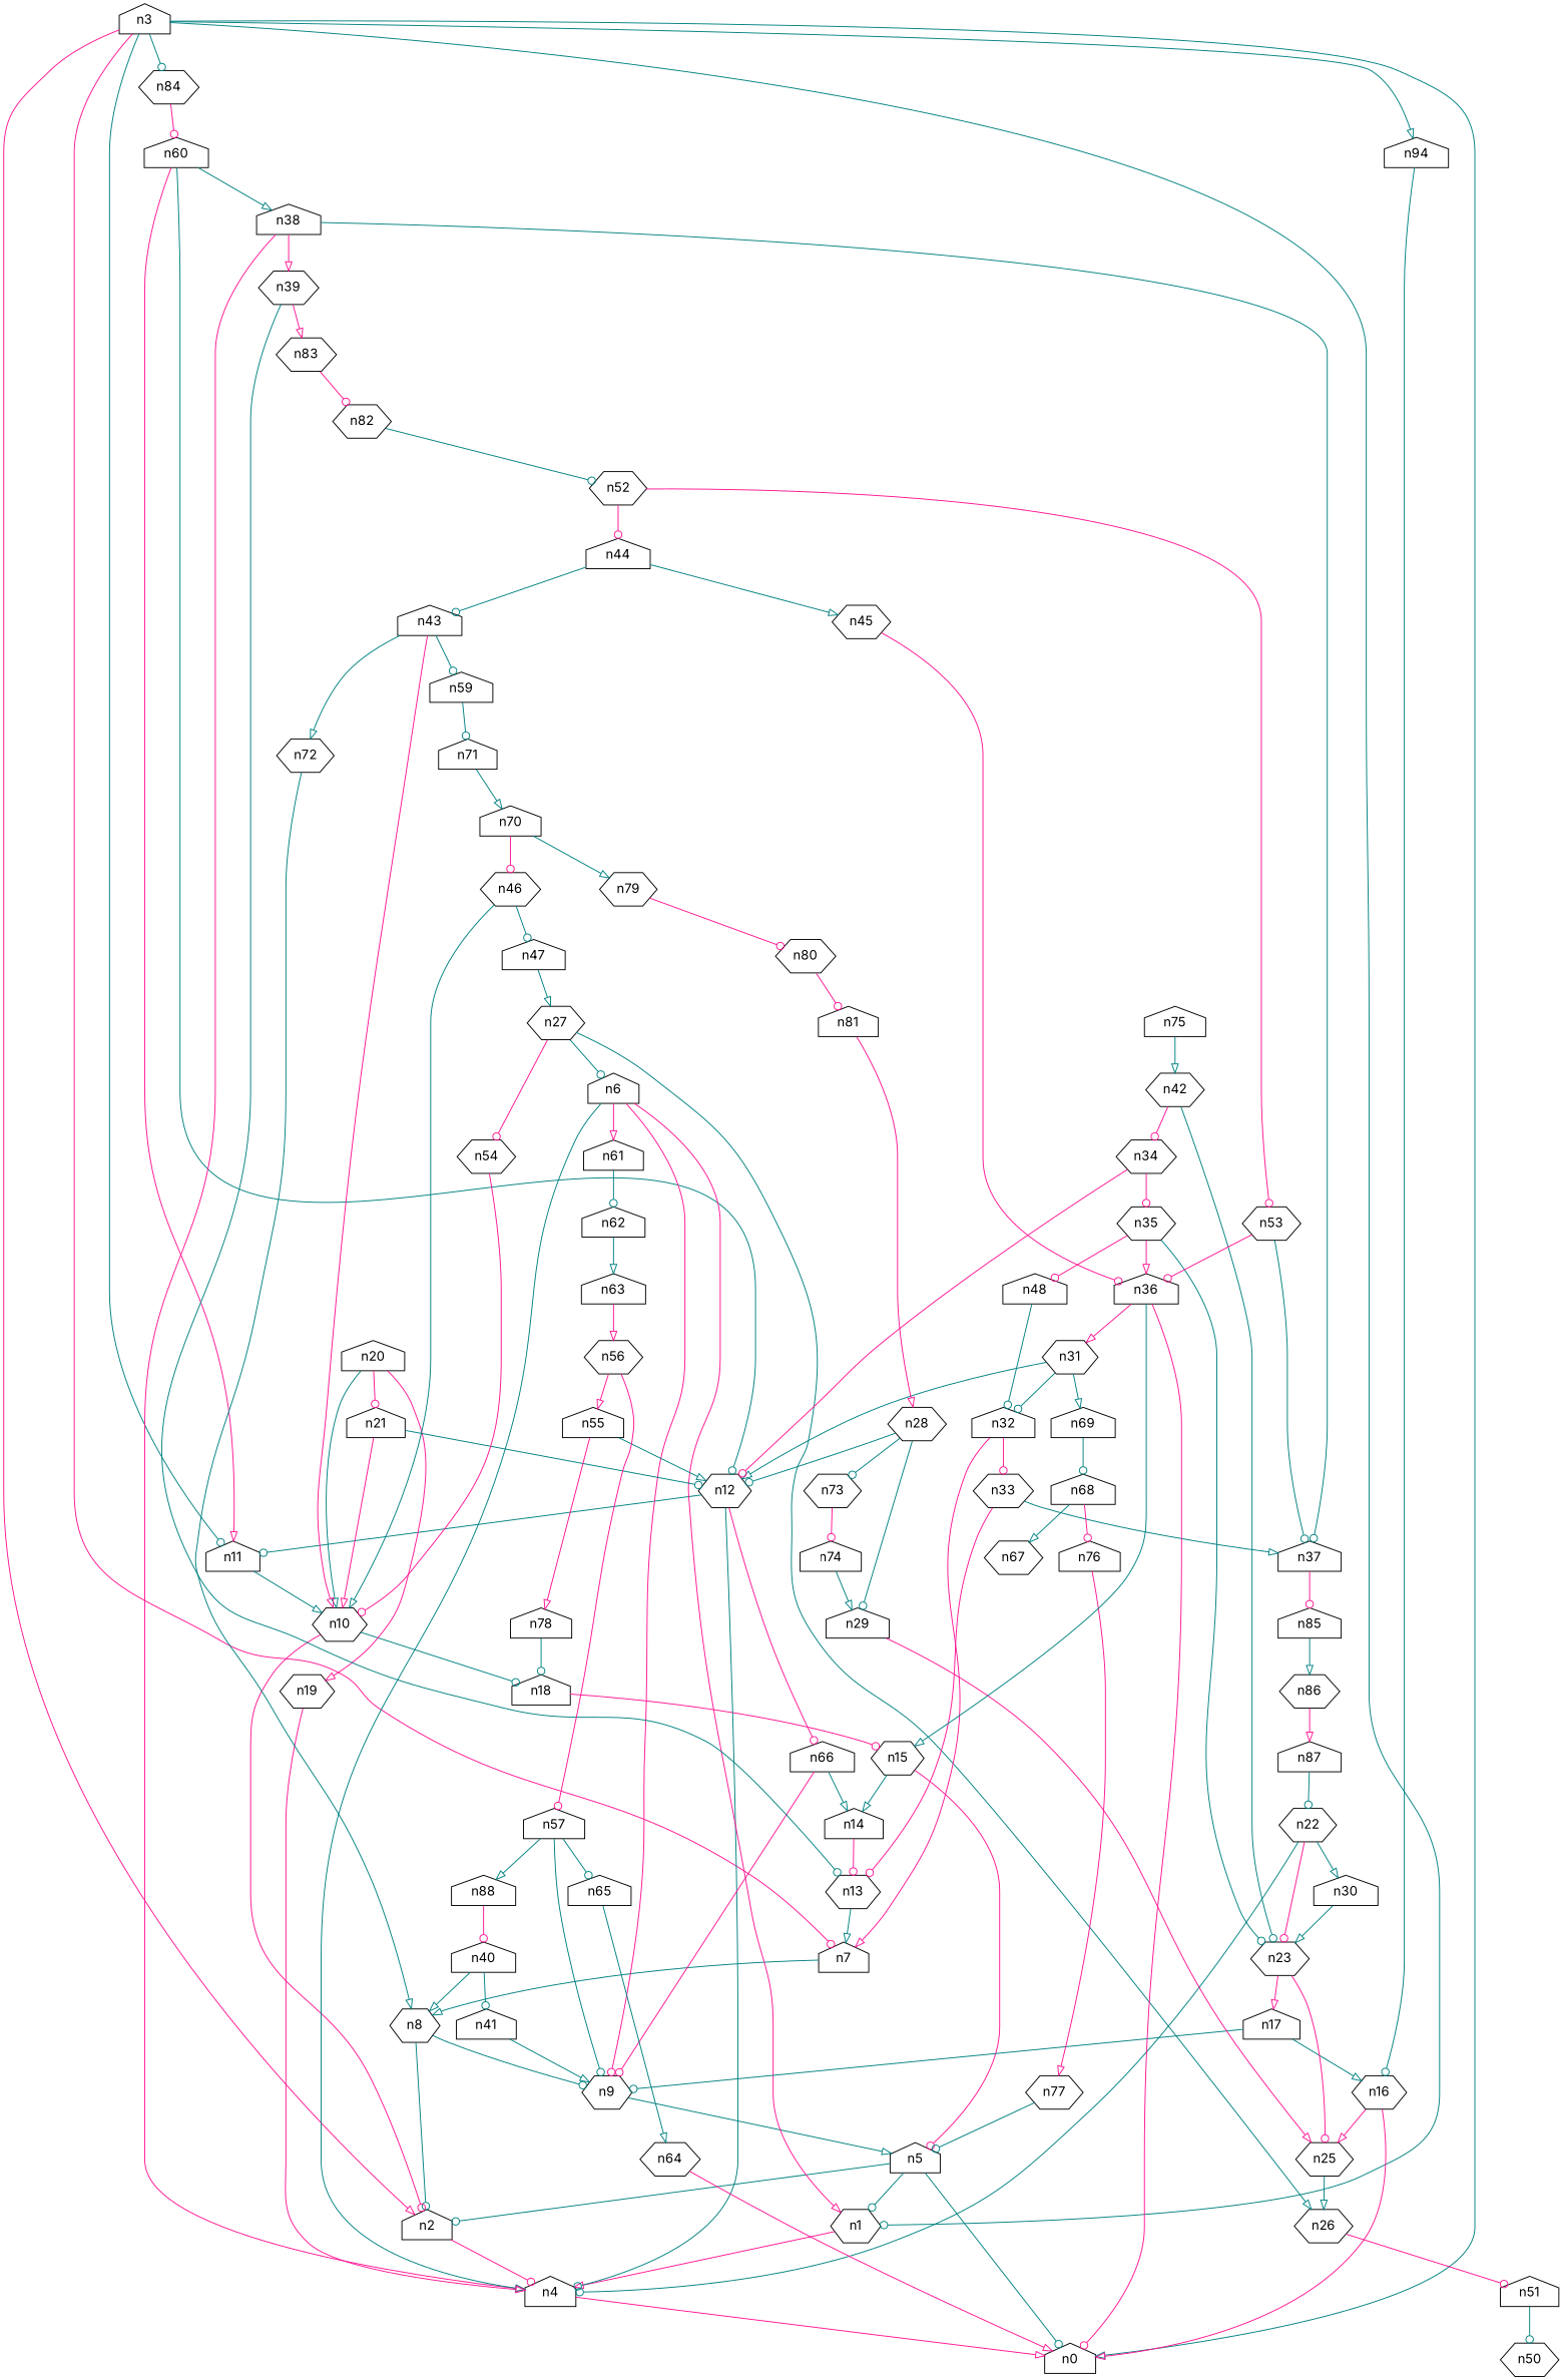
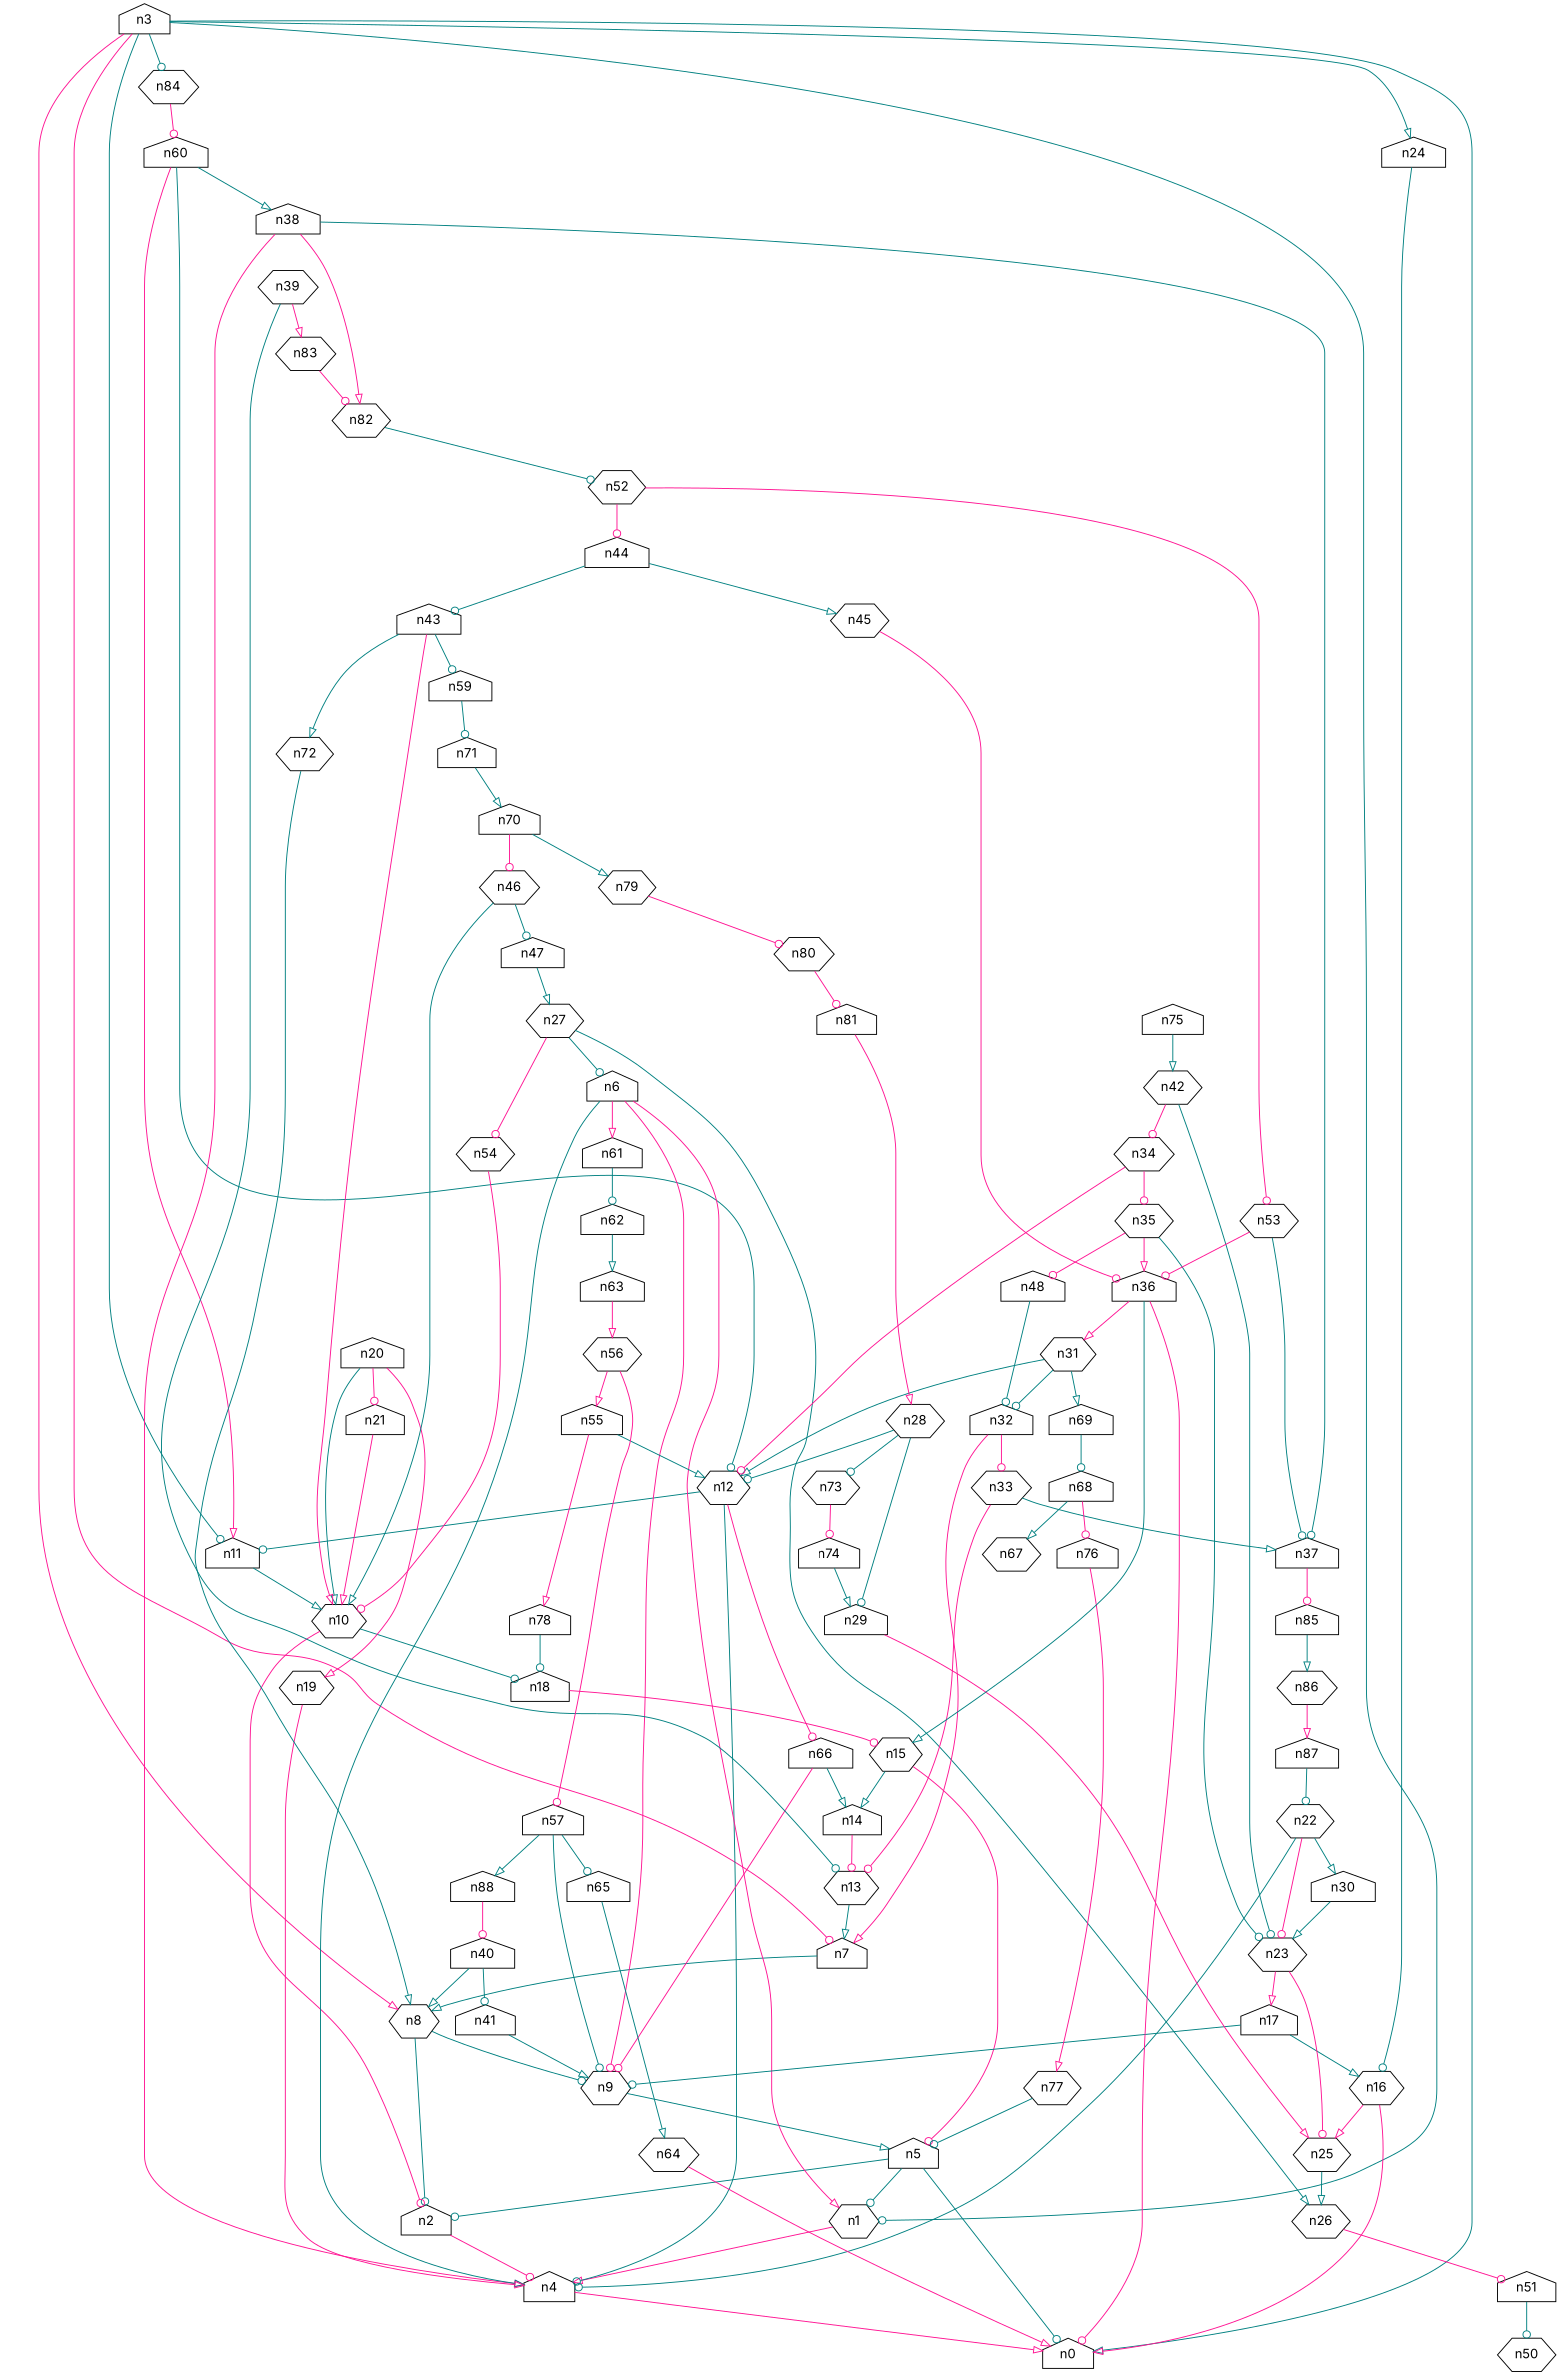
  digraph {
    fontname=Inter
    node [fontname=Inter shape=house]
    edge [arrowhead=odot color=teal fontname=Inter]
    n1 [shape=hexagon]
    n4
    n0
    n2
    n3
    n7
    n11
-   n24 [label=n94]
+   n24
    n84 [shape=hexagon]
    n8 [shape=hexagon]
    n10 [shape=hexagon]
    n16 [shape=hexagon]
    n60
    n9 [shape=hexagon]
    n18
    n25 [shape=hexagon]
    n12 [shape=hexagon]
    n38
    n5
    n6
    n61
    n62
    n63
    n15 [shape=hexagon]
    n14
    n66
    n13 [shape=hexagon]
    n26 [shape=hexagon]
    n51
    n17
    n19 [shape=hexagon]
    n20
    n21
    n22 [shape=hexagon]
    n23 [shape=hexagon]
    n30
    n50 [shape=hexagon]
    n27 [shape=hexagon]
    n54 [shape=hexagon]
    n28 [shape=hexagon]
    n29
    n73 [shape=hexagon]
    n74
    n31 [shape=hexagon]
    n32
    n69
    n33 [shape=hexagon]
    n68
    n37
    n67 [shape=hexagon]
    n76
    n85
    n86 [shape=hexagon]
    n34 [shape=hexagon]
    n35 [shape=hexagon]
    n36
    n48
    n87
    n39 [shape=hexagon]
    n83 [shape=hexagon]
    n82 [shape=hexagon]
    n52 [shape=hexagon]
    n40
    n41
    n42 [shape=hexagon]
    n43
    n59
    n72 [shape=hexagon]
    n71
    n70
    n44
    n45 [shape=hexagon]
    n46 [shape=hexagon]
    n47
    n53 [shape=hexagon]
    n55
    n78
    n56 [shape=hexagon]
    n57
    n65
    n88
    n64 [shape=hexagon]
    n79 [shape=hexagon]
    n77 [shape=hexagon]
    n80 [shape=hexagon]
    n81
    n75
    n1 -> n4 [arrowhead=onormal color=deeppink]
    n4 -> n0 [arrowhead=onormal color=deeppink]
    n2 -> n4 [color=deeppink]
    n3 -> n1
    n3 -> n0 [arrowhead=onormal]
-   n3 -> n2 [arrowhead=onormal color=deeppink]
+   n3 -> n8 [arrowhead=onormal color=deeppink]
    n3 -> n7 [color=deeppink]
    n3 -> n11
    n3 -> n24 [arrowhead=onormal]
    n3 -> n84
    n7 -> n8 [arrowhead=onormal]
    n11 -> n10 [arrowhead=onormal]
    n24 -> n16
    n84 -> n60 [color=deeppink]
    n8 -> n2
    n8 -> n9
    n10 -> n2 [color=deeppink]
    n10 -> n18
    n16 -> n0 [arrowhead=onormal color=deeppink]
    n16 -> n25 [arrowhead=onormal color=deeppink]
    n60 -> n11 [arrowhead=onormal color=deeppink]
    n60 -> n12
    n60 -> n38 [arrowhead=onormal]
    n9 -> n5 [arrowhead=onormal]
    n18 -> n15 [color=deeppink]
    n25 -> n26 [arrowhead=onormal]
    n12 -> n4
    n12 -> n11
    n12 -> n66 [color=deeppink]
    n38 -> n4 [arrowhead=onormal color=deeppink]
    n38 -> n37
-   n38 -> n39 [arrowhead=onormal color=deeppink]
+   n38 -> n82 [arrowhead=onormal color=deeppink]
    n5 -> n1
    n5 -> n0
    n5 -> n2
    n6 -> n1 [arrowhead=onormal color=deeppink]
    n6 -> n4 [arrowhead=onormal]
    n6 -> n9 [color=deeppink]
    n6 -> n61 [arrowhead=onormal color=deeppink]
    n61 -> n62
    n62 -> n63 [arrowhead=onormal]
    n63 -> n56 [arrowhead=onormal color=deeppink]
    n15 -> n5 [color=deeppink]
    n15 -> n14 [arrowhead=onormal]
    n14 -> n13 [color=deeppink]
    n66 -> n9 [color=deeppink]
    n66 -> n14 [arrowhead=onormal]
    n13 -> n7 [arrowhead=onormal]
    n26 -> n51 [color=deeppink]
    n51 -> n50
    n17 -> n16 [arrowhead=onormal]
    n17 -> n9
    n19 -> n4 [arrowhead=onormal color=deeppink]
    n20 -> n10 [arrowhead=onormal]
    n20 -> n19 [arrowhead=onormal color=deeppink]
    n20 -> n21 [color=deeppink]
    n21 -> n10 [arrowhead=onormal color=deeppink]
-   n21 -> n12
    n22 -> n4
    n22 -> n23 [color=deeppink]
    n22 -> n30 [arrowhead=onormal]
    n23 -> n25 [color=deeppink]
    n23 -> n17 [arrowhead=onormal color=deeppink]
    n30 -> n23 [arrowhead=onormal]
    n27 -> n6
    n27 -> n26 [arrowhead=onormal]
    n27 -> n54 [color=deeppink]
    n54 -> n10 [color=deeppink]
    n28 -> n12
    n28 -> n29
    n28 -> n73
    n29 -> n25 [arrowhead=onormal color=deeppink]
    n73 -> n74 [color=deeppink]
    n74 -> n29 [arrowhead=onormal]
    n31 -> n12 [arrowhead=onormal]
    n31 -> n32
    n31 -> n69 [arrowhead=onormal]
    n32 -> n7 [arrowhead=onormal color=deeppink]
    n32 -> n33 [color=deeppink]
    n69 -> n68
    n33 -> n13 [color=deeppink]
    n33 -> n37 [arrowhead=onormal]
    n68 -> n67 [arrowhead=onormal]
    n68 -> n76 [color=deeppink]
    n37 -> n85 [color=deeppink]
    n76 -> n77 [arrowhead=onormal color=deeppink]
    n85 -> n86 [arrowhead=onormal]
    n86 -> n87 [arrowhead=onormal color=deeppink]
    n34 -> n12 [color=deeppink]
    n34 -> n35 [color=deeppink]
    n35 -> n23
    n35 -> n36 [arrowhead=onormal color=deeppink]
    n35 -> n48 [color=deeppink]
    n36 -> n0 [color=deeppink]
    n36 -> n15 [arrowhead=onormal]
    n36 -> n31 [arrowhead=onormal color=deeppink]
    n48 -> n32
    n87 -> n22
    n39 -> n13
    n39 -> n83 [arrowhead=onormal color=deeppink]
    n83 -> n82 [color=deeppink]
    n82 -> n52
    n52 -> n44 [color=deeppink]
    n52 -> n53 [color=deeppink]
    n40 -> n8 [arrowhead=onormal]
    n40 -> n41
    n41 -> n9 [arrowhead=onormal]
    n42 -> n23
    n42 -> n34 [color=deeppink]
    n43 -> n10 [arrowhead=onormal color=deeppink]
    n43 -> n59
    n43 -> n72 [arrowhead=onormal]
    n59 -> n71
    n72 -> n8 [arrowhead=onormal]
    n71 -> n70 [arrowhead=onormal]
    n70 -> n46 [color=deeppink]
    n70 -> n79 [arrowhead=onormal]
    n44 -> n43
    n44 -> n45 [arrowhead=onormal]
    n45 -> n36 [color=deeppink]
    n46 -> n10 [arrowhead=onormal]
    n46 -> n47
    n47 -> n27 [arrowhead=onormal]
    n53 -> n37
    n53 -> n36 [color=deeppink]
    n55 -> n12 [arrowhead=onormal]
    n55 -> n78 [arrowhead=onormal color=deeppink]
    n78 -> n18
    n56 -> n55 [arrowhead=onormal color=deeppink]
    n56 -> n57 [color=deeppink]
    n57 -> n9
    n57 -> n65
    n57 -> n88 [arrowhead=onormal]
    n65 -> n64 [arrowhead=onormal]
    n88 -> n40 [color=deeppink]
    n64 -> n0 [arrowhead=onormal color=deeppink]
    n79 -> n80 [color=deeppink]
    n77 -> n5
    n80 -> n81 [color=deeppink]
    n81 -> n28 [arrowhead=onormal color=deeppink]
    n75 -> n42 [arrowhead=onormal]
  }
